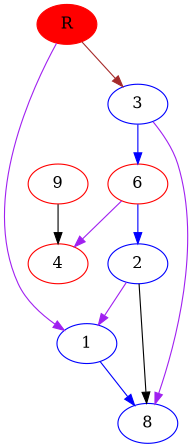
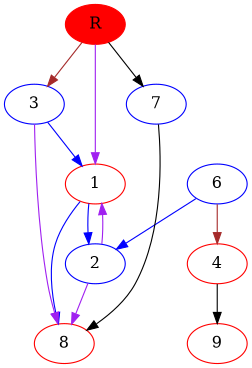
  digraph {
    fontname="DejaVu Serif"
    node [color=blue fontname="DejaVu Serif"]
    edge [color=blue fontname="DejaVu Serif"]
-   1
+   1 [color=red]
    2
-   8
+   8 [color=red]
    3
-   6 [color=red]
+   6
    4 [color=red]
    9 [color=red]
+   7
    R [color=red fillcolor="#ff0000" style=filled]
+   1 -> 2
    1 -> 8
    2 -> 1 [color=purple]
-   2 -> 8 [color=black]
+   2 -> 8 [color=purple]
    3 -> 8 [color=purple]
-   3 -> 6
+   3 -> 1
    6 -> 2
-   6 -> 4 [color=purple]
-   9 -> 4 [color=black]
+   6 -> 4 [color=brown]
+   4 -> 9 [color=black]
+   7 -> 8 [color=black]
    R -> 1 [color=purple]
    R -> 3 [color=brown]
+   R -> 7 [color=black]
  }
